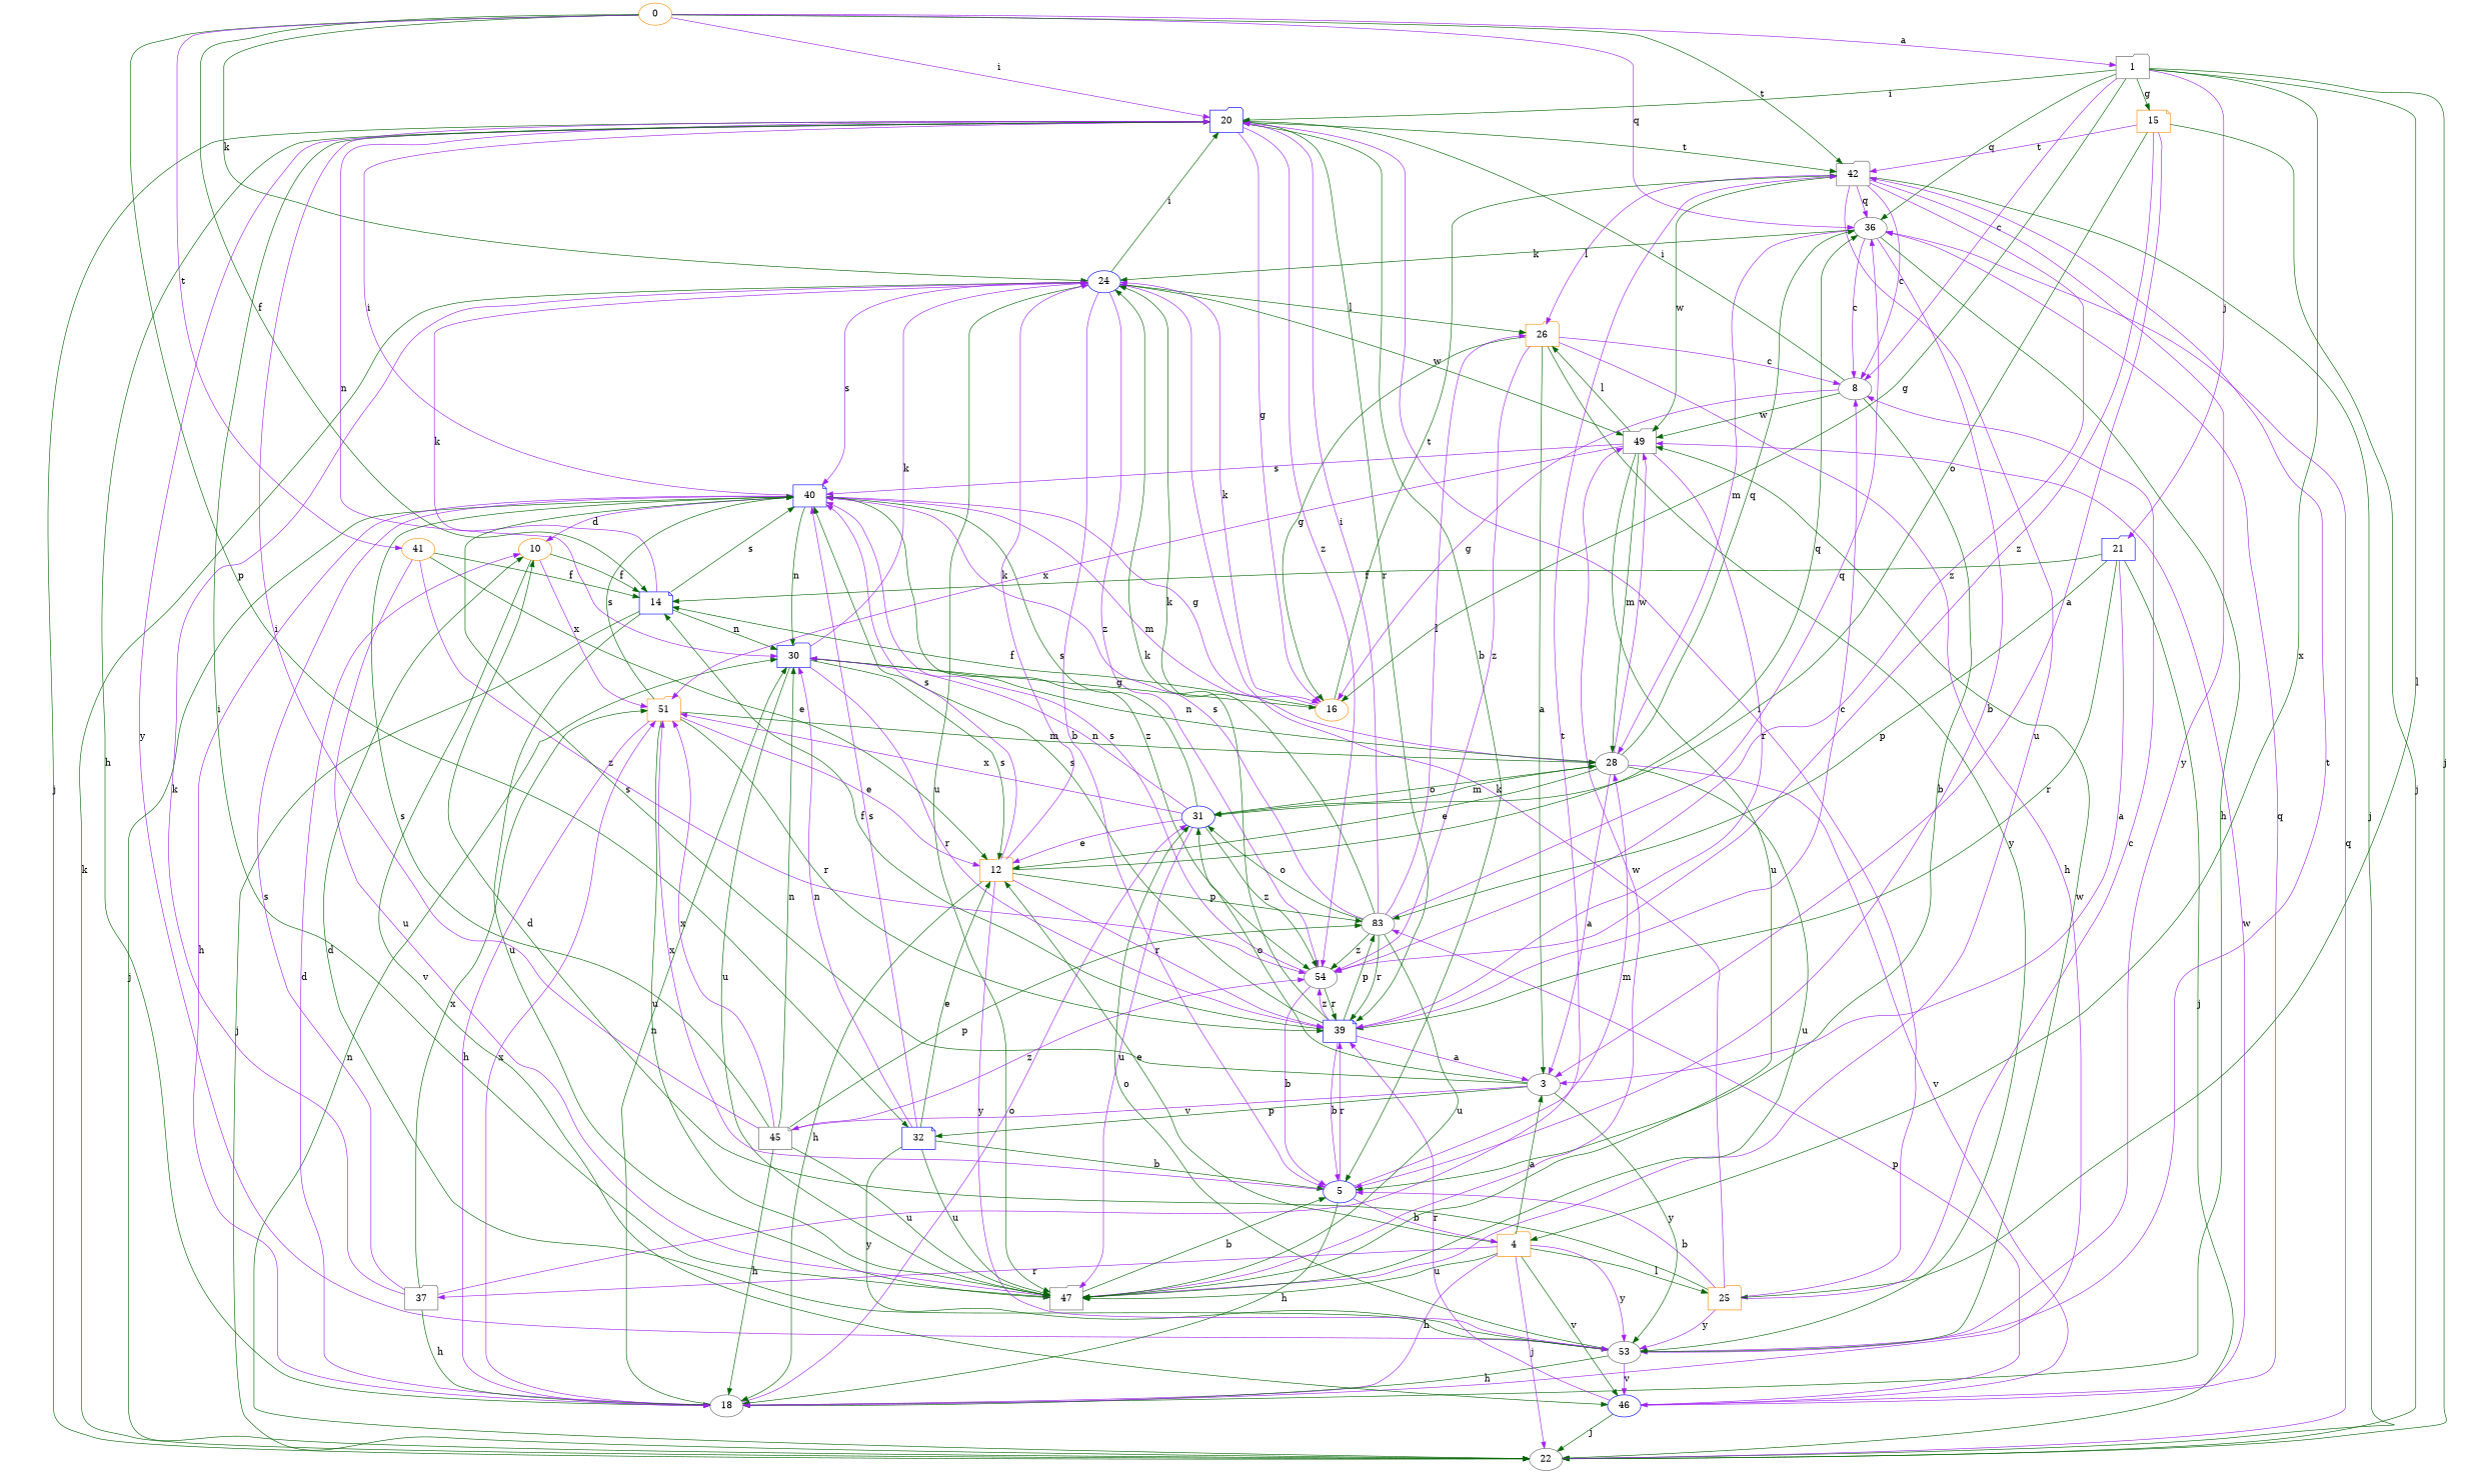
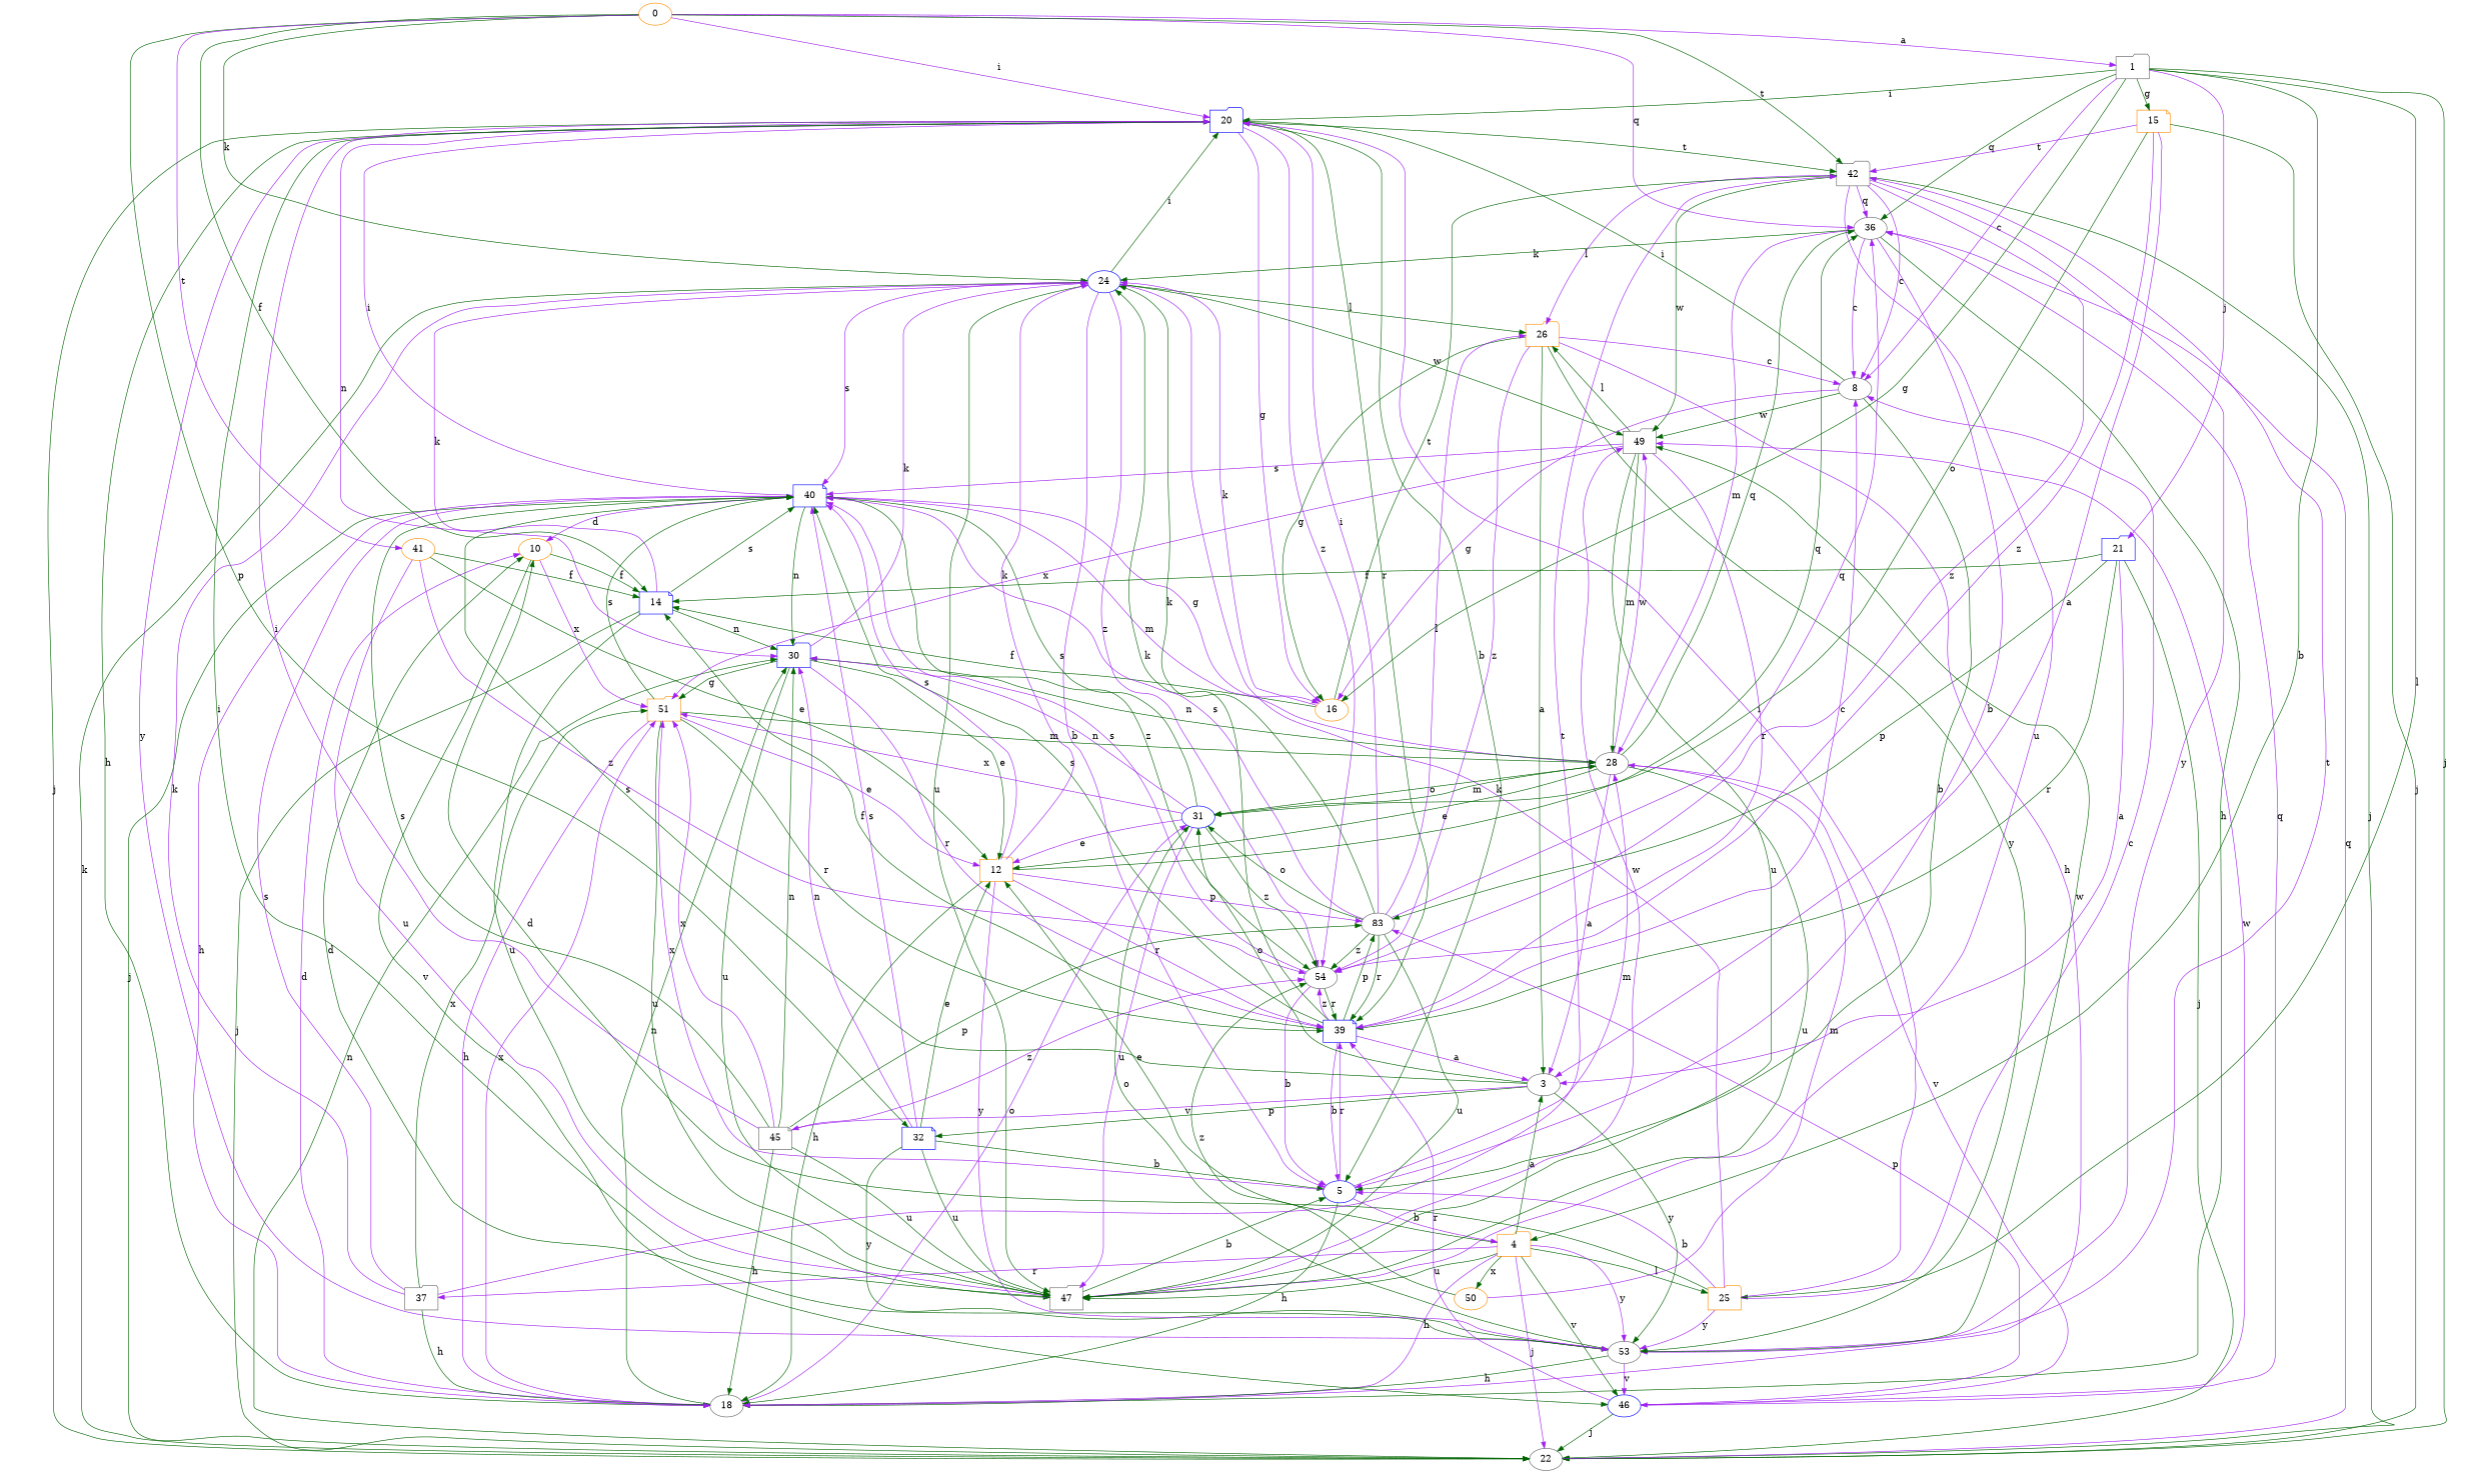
  strict digraph {
    node [color=gray40 shape=ellipse]
    edge [color=darkgreen]
    0 [color=darkorange]
    1 [shape=folder]
    14 [color=blue shape=note]
    20 [color=blue shape=folder]
    24 [color=blue]
    32 [color=blue shape=note]
    36
    41 [color=darkorange]
    42 [shape=folder]
    4 [color=darkorange shape=folder]
    8
    15 [color=darkorange shape=note]
    16 [color=darkorange]
    21 [color=blue shape=folder]
    22
    25 [color=darkorange shape=folder]
    40 [color=blue shape=note]
    n18 [label=47 shape=folder]
    30 [color=blue shape=folder]
    53
    18
    5 [color=blue]
    39 [color=blue shape=note]
    54
    49 [shape=folder]
    26 [color=darkorange shape=folder]
    12 [color=darkorange shape=folder]
    28
    3
    37 [shape=folder]
    46 [color=blue]
+   50 [color=darkorange]
    31 [color=blue]
    n34 [label=83]
    10 [color=darkorange]
    45 [shape=note]
    51 [color=darkorange shape=folder]
    0 -> 1 [color=purple label=a]
    0 -> 14 [label=f]
    0 -> 20 [color=purple label=i]
    0 -> 24 [label=k]
    0 -> 32 [label=p]
    0 -> 36 [color=purple label=q]
    0 -> 41 [color=purple label=t]
    0 -> 42 [label=t]
    1 -> 20 [label=i]
    1 -> 36 [label=q]
-   1 -> 4 [label=x]
+   1 -> 4 [label=b]
    1 -> 8 [color=purple label=c]
    1 -> 15 [label=g]
    1 -> 16 [label=g]
    1 -> 21 [color=purple label=j]
    1 -> 22 [label=j]
    1 -> 25 [label=l]
    14 -> 24 [color=purple label=k]
    14 -> 22 [label=j]
    14 -> 40 [label=s]
    14 -> n18 [label=u]
    14 -> 30 [label=n]
    20 -> 42 [label=t]
    20 -> 16 [color=purple label=g]
    20 -> 22 [label=j]
    20 -> 30 [color=purple label=n]
    20 -> 53 [color=purple label=y]
    20 -> 18 [label=h]
    20 -> 5 [label=b]
    20 -> 39 [label=r]
    20 -> 54 [color=purple label=z]
    24 -> 20 [label=i]
    24 -> 40 [color=purple label=s]
    24 -> n18 [label=u]
    24 -> 5 [color=purple label=b]
    24 -> 54 [color=purple label=z]
    24 -> 49 [label=w]
    24 -> 26 [label=l]
    32 -> 40 [color=purple label=s]
    32 -> n18 [label=u]
    32 -> 30 [color=purple label=n]
    32 -> 53 [label=y]
    32 -> 5 [label=b]
    32 -> 12 [label=e]
    36 -> 24 [label=k]
    36 -> 8 [color=purple label=c]
    36 -> 18 [label=h]
    36 -> 5 [color=purple label=b]
    36 -> 28 [color=purple label=m]
    41 -> 14 [label=f]
    41 -> n18 [color=purple label=u]
    41 -> 54 [color=purple label=z]
    41 -> 12 [label=e]
    42 -> 36 [color=purple label=q]
    42 -> 8 [color=purple label=c]
    42 -> 22 [label=j]
    42 -> n18 [color=purple label=u]
    42 -> 53 [color=purple label=y]
    42 -> 54 [color=purple label=z]
    42 -> 49 [label=w]
    42 -> 26 [color=purple label=l]
    4 -> 22 [color=purple label=j]
    4 -> 25 [label=l]
    4 -> n18 [label=u]
    4 -> 53 [color=purple label=y]
    4 -> 18 [color=purple label=h]
    4 -> 12 [label=e]
    4 -> 3 [label=a]
    4 -> 37 [color=purple label=r]
    4 -> 46 [label=v]
+   4 -> 50 [label=x]
    8 -> 20 [label=i]
    8 -> 16 [color=purple label=g]
    8 -> 5 [label=b]
    8 -> 49 [label=w]
    15 -> 42 [color=purple label=t]
    15 -> 22 [label=j]
    15 -> 54 [color=purple label=z]
    15 -> 3 [color=purple label=a]
    15 -> 31 [label=o]
    16 -> 14 [label=f]
    16 -> 24 [color=purple label=k]
    16 -> 42 [label=t]
    21 -> 14 [label=f]
    21 -> 22 [label=j]
    21 -> 39 [label=r]
    21 -> 3 [color=purple label=a]
    21 -> n34 [label=p]
    22 -> 24 [label=k]
    22 -> 36 [color=purple label=q]
    22 -> 30 [label=n]
    25 -> 20 [color=purple label=i]
    25 -> 24 [color=purple label=k]
    25 -> 8 [color=purple label=c]
    25 -> 53 [color=purple label=y]
    25 -> 5 [color=purple label=b]
    25 -> 10 [label=d]
    40 -> 20 [color=purple label=i]
    40 -> 16 [color=purple label=g]
    40 -> 22 [label=j]
    40 -> 30 [label=n]
    40 -> 18 [color=purple label=h]
    40 -> 54 [label=z]
    40 -> 28 [color=purple label=m]
    40 -> 10 [color=purple label=d]
    n18 -> 20 [label=i]
    n18 -> 5 [label=b]
    n18 -> 49 [color=purple label=w]
    30 -> 24 [color=purple label=k]
-   30 -> 16 [label=g]
+   30 -> 51 [label=g]
    30 -> n18 [label=u]
    30 -> 39 [color=purple label=r]
-   30 -> 12 [label=s]
+   30 -> 12 [label=e]
    53 -> 42 [color=purple label=t]
    53 -> 18 [label=h]
    53 -> 49 [label=w]
    53 -> 46 [color=purple label=v]
    53 -> 31 [label=o]
    53 -> 10 [label=d]
    18 -> 30 [label=n]
    18 -> 31 [color=purple label=o]
    18 -> 10 [color=purple label=d]
    18 -> 51 [color=purple label=x]
    5 -> 4 [color=purple label=b]
    5 -> 18 [label=h]
    5 -> 39 [color=purple label=r]
    5 -> 28 [color=purple label=m]
    5 -> 51 [color=purple label=x]
    39 -> 14 [label=f]
    39 -> 24 [label=k]
    39 -> 8 [color=purple label=c]
    39 -> 40 [label=s]
    39 -> 5 [color=purple label=b]
    39 -> 54 [color=purple label=z]
    39 -> 3 [color=purple label=a]
    39 -> n34 [label=p]
    54 -> 40 [color=purple label=s]
    54 -> 5 [color=purple label=b]
    54 -> 39 [label=r]
    49 -> 40 [color=purple label=s]
    49 -> n18 [label=u]
    49 -> 39 [color=purple label=r]
    49 -> 26 [label=l]
    49 -> 28 [label=m]
    49 -> 51 [color=purple label=x]
    26 -> 8 [color=purple label=c]
    26 -> 16 [label=g]
    26 -> 53 [label=y]
    26 -> 18 [color=purple label=h]
    26 -> 54 [color=purple label=z]
    26 -> 3 [label=a]
    12 -> 24 [color=purple label=k]
    12 -> 36 [label=q]
    12 -> 40 [color=purple label=s]
    12 -> 53 [color=purple label=y]
    12 -> 18 [label=h]
    12 -> 39 [color=purple label=r]
-   12 -> n34 [label=p]
+   12 -> n34 [color=purple label=p]
    28 -> 36 [label=q]
    28 -> n18 [label=u]
    28 -> 30 [label=n]
    28 -> 49 [color=purple label=w]
    28 -> 12 [label=e]
    28 -> 3 [color=purple label=a]
    28 -> 46 [color=purple label=v]
    28 -> 31 [label=o]
    3 -> 32 [label=p]
    3 -> 40 [label=s]
    3 -> 53 [label=y]
    3 -> 31 [label=o]
    3 -> 45 [color=purple label=v]
    37 -> 24 [color=purple label=k]
    37 -> 42 [color=purple label=t]
    37 -> 40 [color=purple label=s]
    37 -> 18 [label=h]
    37 -> 51 [label=x]
    46 -> 36 [color=purple label=q]
    46 -> 22 [label=j]
    46 -> 39 [color=purple label=r]
    46 -> 49 [color=purple label=w]
    46 -> n34 [color=purple label=p]
+   50 -> 54 [label=z]
+   50 -> 28 [color=purple label=m]
    31 -> 40 [label=s]
    31 -> n18 [color=purple label=u]
    31 -> 30 [color=purple label=n]
    31 -> 54 [label=z]
    31 -> 12 [color=purple label=e]
    31 -> 28 [label=m]
    31 -> 51 [color=purple label=x]
    n34 -> 20 [color=purple label=i]
    n34 -> 24 [label=k]
    n34 -> 36 [color=purple label=q]
    n34 -> 40 [color=purple label=s]
    n34 -> n18 [label=u]
    n34 -> 39 [label=r]
    n34 -> 54 [label=z]
    n34 -> 26 [color=purple label=l]
    n34 -> 31 [label=o]
    10 -> 14 [label=f]
    10 -> 46 [label=v]
    10 -> 51 [color=purple label=x]
    45 -> 20 [color=purple label=i]
    45 -> 40 [label=s]
    45 -> n18 [label=u]
    45 -> 30 [label=n]
    45 -> 18 [label=h]
    45 -> 54 [color=purple label=z]
    45 -> n34 [label=p]
    45 -> 51 [color=purple label=x]
    51 -> 40 [label=s]
    51 -> n18 [label=u]
    51 -> 18 [color=purple label=h]
    51 -> 39 [label=r]
    51 -> 12 [color=purple label=e]
    51 -> 28 [label=m]
  }
